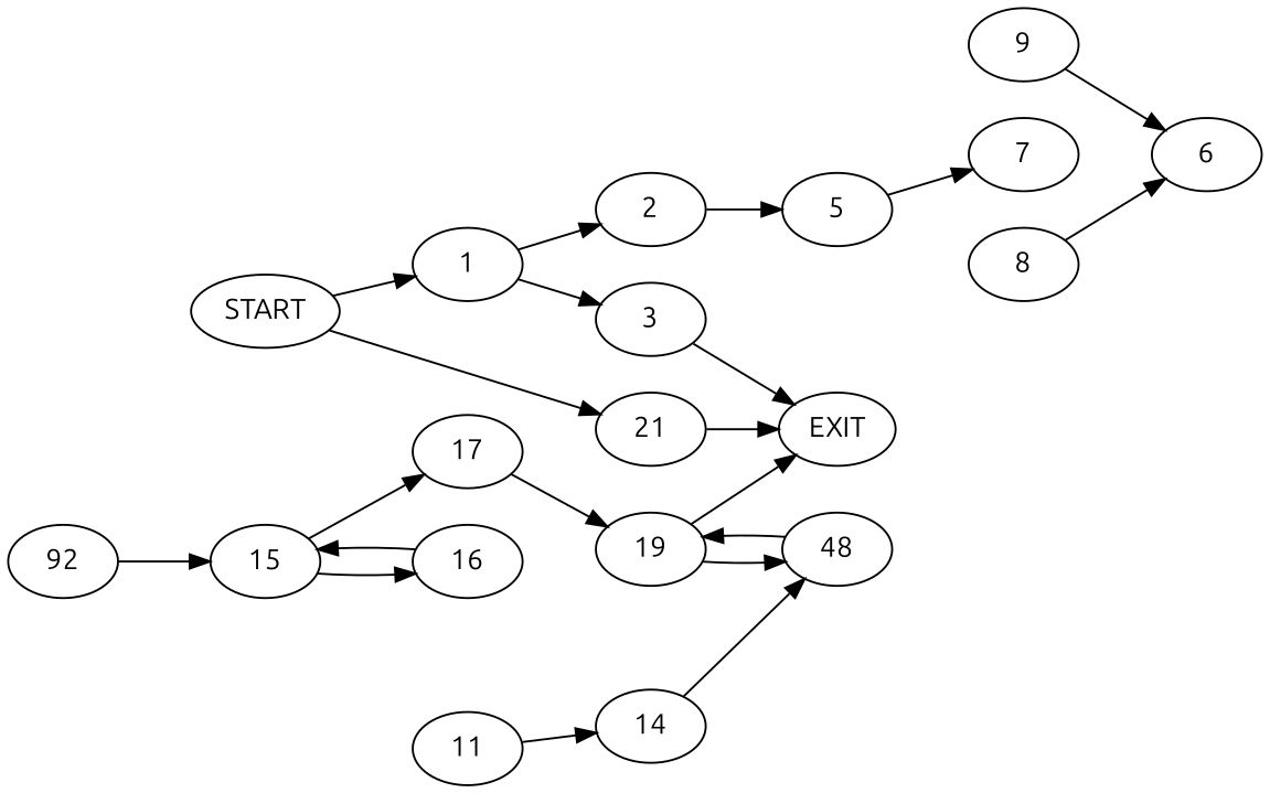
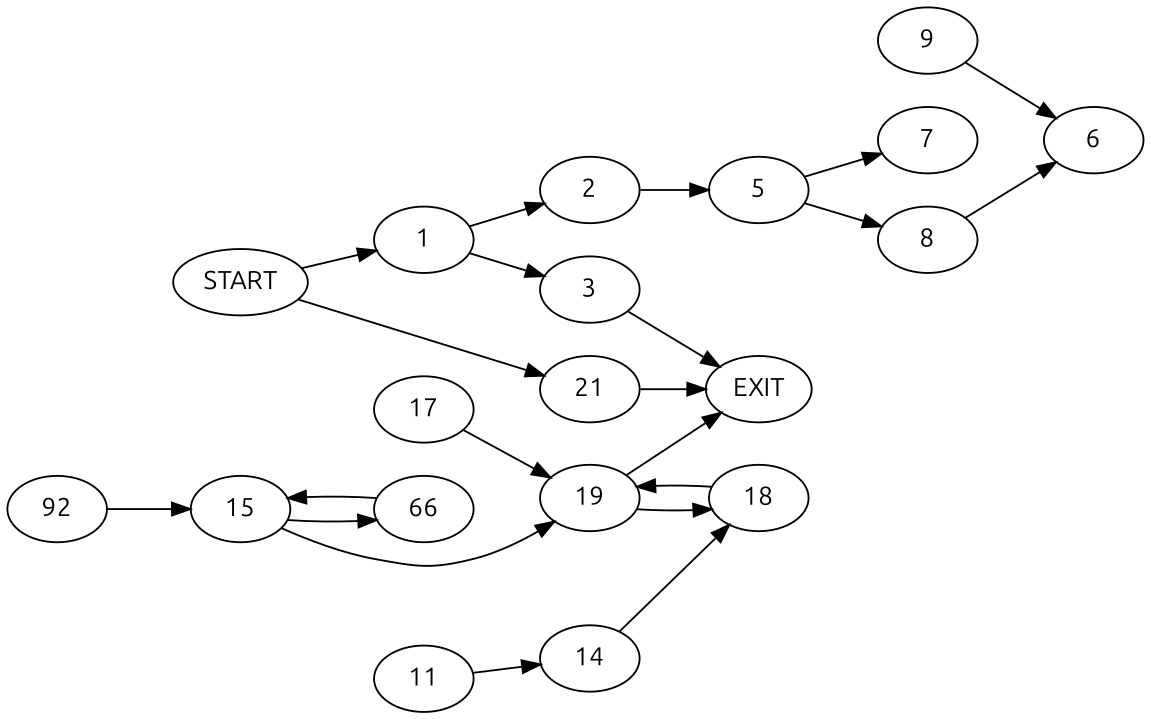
  digraph {
    fontname=Ubuntu
    rankdir=LR
    node [fontname=Ubuntu]
    edge [fontname=Ubuntu]
    n1 [label=START]
    1
    21
    2
    3
    n6 [label=EXIT]
    5
    7
    8
    6
    9
    11
    14
    n14 [label=92]
    15
-   18 [label=48]
-   16
+   18
+   16 [label=66]
    17
    19
    n1 -> 1
    n1 -> 21
    1 -> 2
    1 -> 3
    21 -> n6
    2 -> 5
    3 -> n6
    5 -> 7
+   5 -> 8
    8 -> 6
    9 -> 6
    11 -> 14
    14 -> 18
    n14 -> 15
    15 -> 16
-   15 -> 17
+   15 -> 19
    18 -> 19
    16 -> 15
    17 -> 19
    19 -> n6
    19 -> 18
  }
